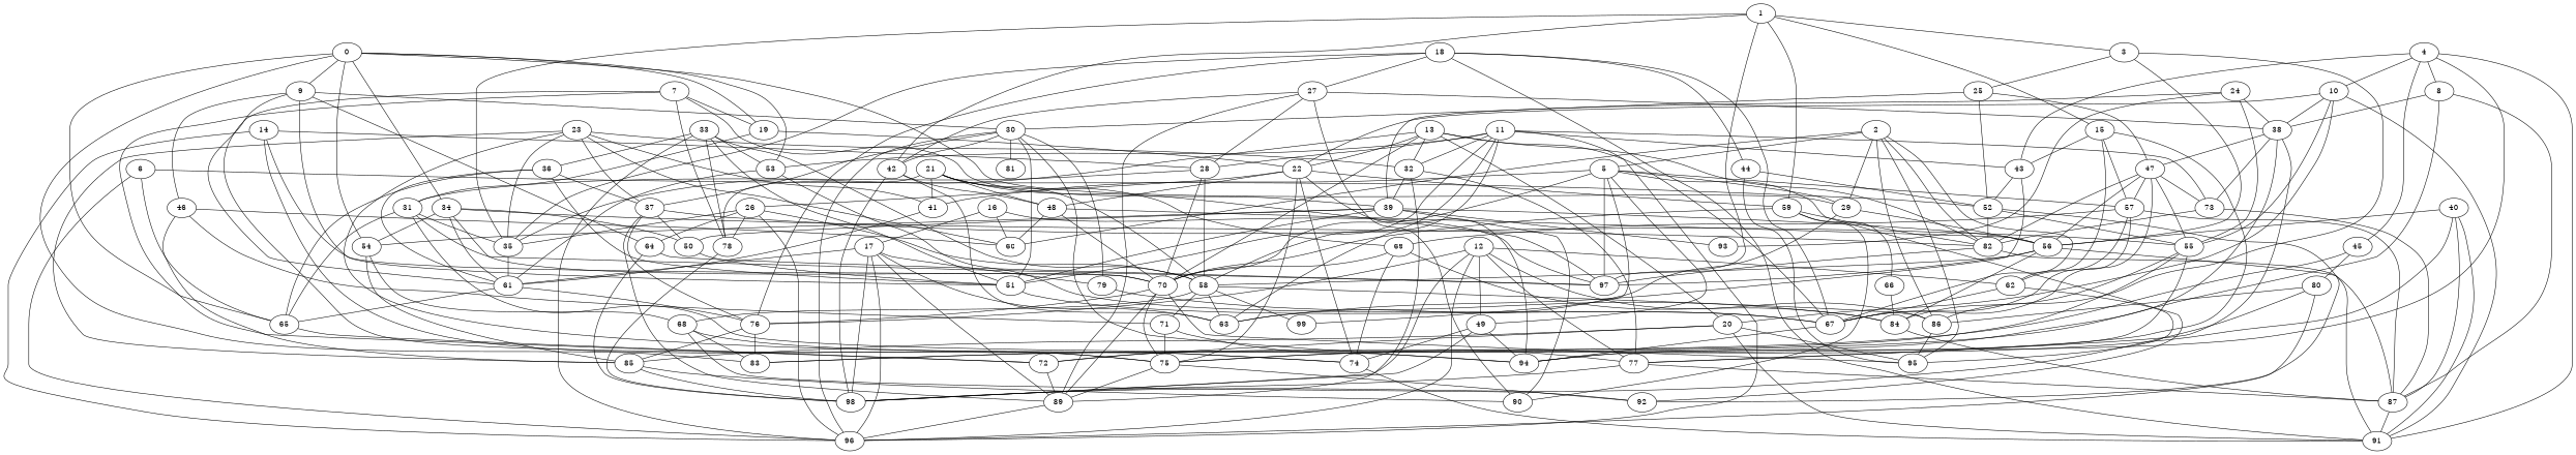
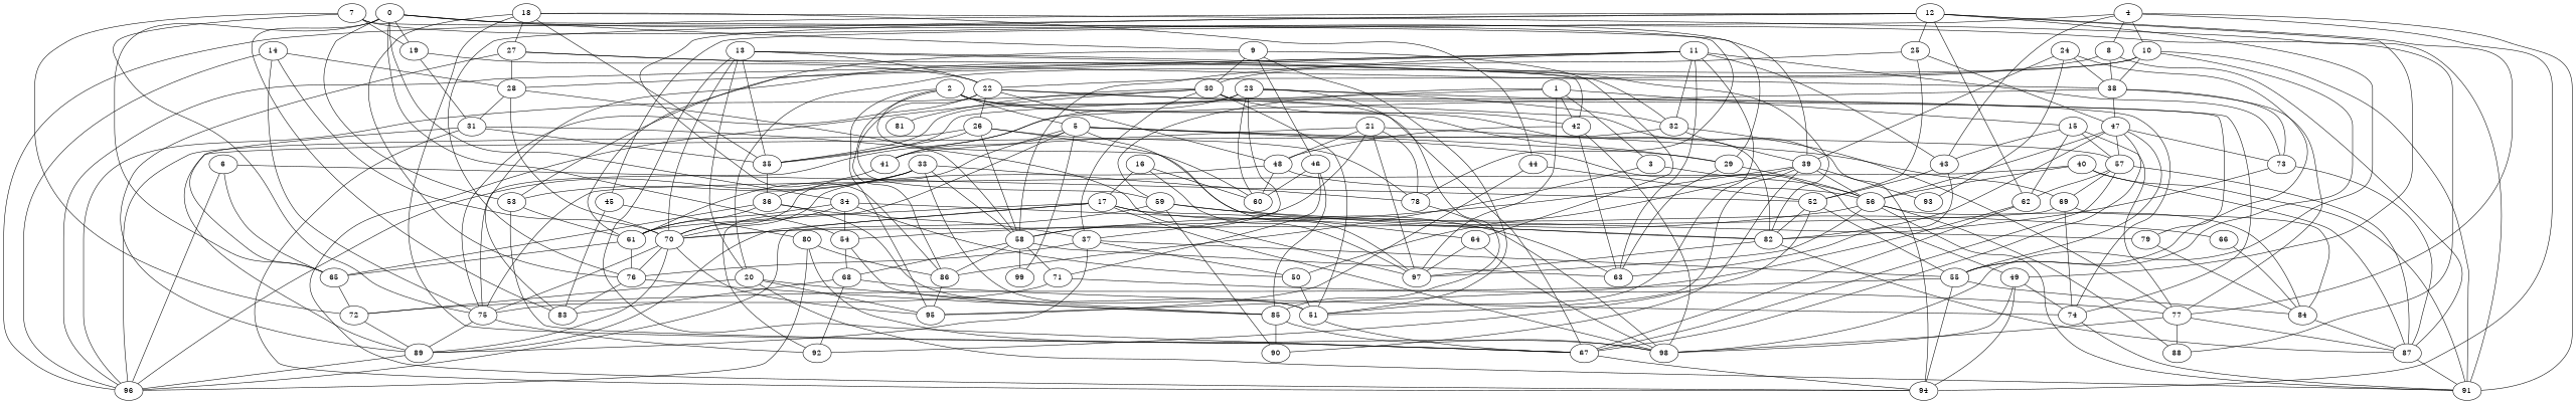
  strict graph {
    edge [is_available=True prob=1.0]
    0
    9
    19
    29
    34
    53
    54
    65
    83
+   88
    30
    46
    51
    61
    64
    22
    31
    56
    63
    82
    70
    50
    67
    85
    68
    72
    1
    3
    15
    35
    42
    59
    97
    86
    43
    57
    62
    77
    36
    98
    48
    90
    66
    2
    5
    60
    95
    41
    49
    92
    99
    94
    87
    91
    58
    84
    4
    8
    10
    45
    38
    20
    55
    52
    80
    74
    69
    75
    76
    89
    6
    96
    7
    39
    78
    93
    73
    47
    79
    37
    81
    71
    26
    11
    28
    32
    12
    25
    13
    14
    16
    17
    18
    27
    44
    21
    23
    24
    33
    40
    0 -- 9 [prob=0.933279573528]
    0 -- 19
    0 -- 29 [prob=0.749556952247]
    0 -- 34 [prob=0.208008335144]
    0 -- 53
    0 -- 54
    0 -- 65 [prob=0.401317531949]
    0 -- 83 [prob=0.505369904515]
+   0 -- 88 [prob=0.456097788929]
    9 -- 30
    9 -- 46 [prob=0.260514155026]
    9 -- 51 [prob=0.118629092126]
    9 -- 61 [prob=0.808153064313]
    9 -- 64 [prob=0.820248583945]
    19 -- 22 [prob=0.953114108135]
    19 -- 31 [prob=0.786254573484]
    29 -- 56
    29 -- 63 [prob=0.217286622906]
    34 -- 54 [prob=0.790034169202]
    34 -- 61
    34 -- 82 [prob=0.200698279956]
    34 -- 70 [prob=0.0432453915586]
    34 -- 50 [prob=0.250136809679]
    53 -- 61 [prob=0.814191123308]
    53 -- 67 [prob=0.95511293179]
    54 -- 85
    54 -- 68 [prob=0.98728129614]
    65 -- 72 [prob=0.0042984788644]
    30 -- 51 [prob=0.110800932793]
    30 -- 42
    30 -- 94
    30 -- 96
    30 -- 79 [prob=0.694548426445]
    30 -- 37 [prob=0.692415741574]
    30 -- 81 [prob=0.981258931401]
    46 -- 85 [prob=0.105022600555]
    46 -- 60 [prob=0.400221475689]
    46 -- 71 [prob=0.137099130852]
    51 -- 67 [prob=0.406212769601]
    61 -- 65 [prob=0.77119103354]
    61 -- 76
    64 -- 97 [prob=0.449527180164]
    64 -- 98
    22 -- 59
    22 -- 48 [prob=0.229384344206]
    22 -- 94 [prob=0.967975671125]
    22 -- 74 [prob=0.397960573337]
    22 -- 75 [prob=0.145736368353]
    22 -- 26
    31 -- 65 [prob=0.848751198846]
    31 -- 35
    31 -- 97 [prob=0.655292400381]
    31 -- 94 [prob=0.894412275635]
+   56 -- 88 [prob=0.843793597988]
    56 -- 97 [prob=0.991693314419]
    56 -- 91 [prob=0.303828771474]
    56 -- 58 [prob=0.783340323058]
    56 -- 84 [prob=0.10802670645]
    82 -- 97
    82 -- 87 [prob=0.549916901306]
    70 -- 95 [prob=0.158949398967]
    70 -- 75 [prob=0.0815967514564]
    70 -- 76
    70 -- 89 [prob=0.0920317008865]
    50 -- 51 [prob=0.936832081696]
    67 -- 94 [prob=0.580241422519]
    85 -- 98
    85 -- 90 [prob=0.310690937508]
    68 -- 83
    68 -- 92 [prob=0.52036801984]
    68 -- 74 [prob=0.471717193754]
    72 -- 89 [prob=0.875383356921]
    1 -- 3 [prob=0.724444714101]
    1 -- 15 [prob=0.65754408299]
    1 -- 35 [prob=0.708925836427]
    1 -- 42 [prob=0.539630401566]
    1 -- 59 [prob=0.840673720476]
    1 -- 97
    3 -- 56 [prob=0.485612511646]
    3 -- 86
    15 -- 43 [prob=0.326070395902]
    15 -- 57 [prob=0.71112116193]
    15 -- 62
    15 -- 77 [prob=0.843170731125]
-   35 -- 61
+   35 -- 36
    42 -- 63 [prob=0.656971578682]
    42 -- 98 [prob=0.652750966152]
    42 -- 48 [prob=0.261754104377]
    59 -- 82
    59 -- 70 [prob=0.00836455535904]
    59 -- 90 [prob=0.511908195541]
    59 -- 66 [prob=0.562432644914]
    86 -- 95
    43 -- 63
    43 -- 52
    57 -- 67
    57 -- 62
    57 -- 87 [prob=0.259395437202]
    57 -- 69
    62 -- 67 [prob=0.337943942413]
    62 -- 95 [prob=0.551426092331]
+   77 -- 88 [prob=0.57343640504]
    77 -- 98
    77 -- 87 [prob=0.669518775396]
    36 -- 65 [prob=0.58912177769]
    36 -- 51 [prob=0.146836709053]
    36 -- 61 [prob=0.526235349335]
    36 -- 37 [prob=0.309931550874]
    48 -- 56
    48 -- 70 [prob=0.656052419382]
    48 -- 60 [prob=0.928566791309]
    66 -- 84 [prob=0.871463571319]
    2 -- 29 [prob=0.559239321104]
    2 -- 82 [prob=0.544483387959]
    2 -- 67
    2 -- 86 [prob=0.0749830934709]
    2 -- 5 [prob=0.117403841948]
    2 -- 60 [prob=0.325486480406]
    2 -- 95 [prob=0.12370317748]
    5 -- 29
    5 -- 70 [prob=0.253436534873]
    5 -- 97 [prob=0.891728324819]
    5 -- 57
    5 -- 41
    5 -- 49 [prob=0.628165273663]
    5 -- 92
    5 -- 99
    41 -- 61 [prob=0.0750003714791]
    49 -- 98 [prob=0.560875121632]
    49 -- 94 [prob=0.878558951062]
    49 -- 74 [prob=0.405126231074]
    87 -- 91
    58 -- 63
    58 -- 68 [prob=0.876635517564]
    58 -- 86 [prob=0.514399847269]
    58 -- 99 [prob=0.903521415819]
    58 -- 71 [prob=0.839710228835]
    84 -- 87 [prob=0.952930828107]
    4 -- 43 [prob=0.623843836305]
    4 -- 94 [prob=0.451995803367]
    4 -- 91 [prob=0.98853804366]
    4 -- 8 [prob=0.777295917238]
    4 -- 10 [prob=0.872376231929]
    4 -- 45 [prob=0.729357476459]
    8 -- 83
    8 -- 87
    8 -- 38
    10 -- 22
    10 -- 91 [prob=0.532950012383]
    10 -- 38 [prob=0.825049003085]
    10 -- 20 [prob=0.679509114237]
    10 -- 55
    45 -- 83 [prob=0.122957638501]
    45 -- 80 [prob=0.190065259975]
    38 -- 77
    38 -- 75 [prob=0.12282905402]
    38 -- 73 [prob=0.165180576089]
    38 -- 47 [prob=0.108492368477]
    20 -- 85 [prob=0.73212226138]
    20 -- 72 [prob=0.664364053266]
    20 -- 95 [prob=0.477861527114]
    20 -- 91 [prob=0.162282258724]
    55 -- 72 [prob=0.787518992115]
    55 -- 94 [prob=0.277121277144]
    55 -- 84 [prob=0.141518243321]
    52 -- 82 [prob=0.133995153632]
    52 -- 92 [prob=0.143368155635]
    52 -- 55
    80 -- 86 [prob=0.777553524723]
    80 -- 98 [prob=0.0903302436054]
    80 -- 96 [prob=0.502332511872]
    74 -- 91 [prob=0.56444558655]
    69 -- 70 [prob=0.762798467157]
    69 -- 84
    69 -- 74
    75 -- 92 [prob=0.254693219554]
    75 -- 89 [prob=0.646463393082]
    76 -- 83 [prob=0.608670521266]
    76 -- 85 [prob=0.590349613783]
    89 -- 96 [prob=0.910844570333]
    6 -- 65 [prob=0.351848026224]
    6 -- 52 [prob=0.564862111082]
    6 -- 96 [prob=0.640585922209]
    7 -- 19 [prob=0.999707144574]
    7 -- 72 [prob=0.529357479128]
    7 -- 75
    7 -- 39 [prob=0.868449650904]
    7 -- 78 [prob=0.242282104996]
    39 -- 54 [prob=0.919860957214]
    39 -- 51 [prob=0.251084393173]
    39 -- 56 [prob=0.790044257091]
    39 -- 50 [prob=0.851243470975]
    39 -- 90 [prob=0.388424296045]
    39 -- 93 [prob=0.121520689843]
    78 -- 98 [prob=0.647256643654]
    73 -- 82 [prob=0.899962240984]
    73 -- 87 [prob=0.92499957181]
    47 -- 56 [prob=0.377490528401]
    47 -- 82
    47 -- 67 [prob=0.200302480194]
    47 -- 57
    47 -- 55 [prob=0.753379025347]
    47 -- 73 [prob=0.608813344409]
    79 -- 84
    37 -- 50 [prob=0.516946787415]
    37 -- 55 [prob=0.602672120027]
    37 -- 76 [prob=0.254518875597]
    37 -- 89 [prob=0.694279270063]
    71 -- 77 [prob=0.0445102008771]
    71 -- 75 [prob=0.208697030528]
    26 -- 64
    26 -- 35 [prob=0.356035954156]
    26 -- 58 [prob=0.919724540458]
    26 -- 96 [prob=0.699465639648]
    26 -- 78 [prob=0.80350426199]
    11 -- 53
    11 -- 51 [prob=0.0749159891128]
    11 -- 63
    11 -- 43
    11 -- 58
    11 -- 96 [prob=0.994064650559]
    11 -- 73 [prob=0.515269923406]
    11 -- 28
    11 -- 32 [prob=0.774092118303]
    28 -- 31 [prob=0.712873823414]
    28 -- 70 [prob=0.0683905681037]
    28 -- 58 [prob=0.865286113863]
    32 -- 77
    32 -- 89
    32 -- 39
    12 -- 86 [prob=0.120220458673]
    12 -- 62 [prob=0.0730132097925]
    12 -- 77
    12 -- 98 [prob=0.88709916339]
    12 -- 49 [prob=0.753332696834]
    12 -- 76
    12 -- 96 [prob=0.907032425598]
-   3 -- 25
+   12 -- 25
    25 -- 30
    25 -- 52 [prob=0.310783470679]
    25 -- 47 [prob=0.74002964125]
    13 -- 22 [prob=0.253078731146]
    13 -- 82 [prob=0.306177537041]
    13 -- 70 [prob=0.0279453609311]
    13 -- 67 [prob=0.280493103246]
    13 -- 35 [prob=0.0869345037084]
    13 -- 20
    13 -- 32 [prob=0.0481843590354]
    14 -- 70 [prob=0.912086829151]
    14 -- 75 [prob=0.508044438748]
    14 -- 96
    14 -- 28 [prob=0.242634142948]
    16 -- 97
    16 -- 60 [prob=0.247704039993]
    16 -- 17 [prob=0.487388315456]
    17 -- 61 [prob=0.389065659979]
    17 -- 63 [prob=0.395441686684]
    17 -- 98 [prob=0.266863847846]
    17 -- 89
    17 -- 96 [prob=0.864821834372]
    17 -- 79 [prob=0.0669353167582]
    18 -- 67
    18 -- 35 [prob=0.925505071739]
    18 -- 91 [prob=0.93995434877]
    18 -- 76
    18 -- 27 [prob=0.357518864199]
    18 -- 44
    27 -- 42
-   27 -- 90 [prob=0.252899614696]
    27 -- 38
    27 -- 89 [prob=0.973737690524]
    27 -- 28
    44 -- 95
    44 -- 52 [prob=0.584244719514]
    21 -- 97 [prob=0.0782265761721]
    21 -- 48
    21 -- 41 [prob=0.354096801843]
    21 -- 58 [prob=0.674918970515]
    21 -- 69
    21 -- 78
    23 -- 85
    23 -- 35 [prob=0.175630031217]
    23 -- 60 [prob=0.568332556702]
    23 -- 41 [prob=0.788855562672]
    23 -- 74 [prob=0.329641862256]
    23 -- 37 [prob=0.578289367614]
    23 -- 32 [prob=0.936082873635]
    24 -- 38 [prob=0.57440401021]
    24 -- 55 [prob=0.140708506796]
    24 -- 39
    24 -- 93 [prob=0.942343116925]
    33 -- 53 [prob=0.691491137438]
    33 -- 51 [prob=0.137944791119]
    33 -- 36 [prob=0.901290689985]
    33 -- 58 [prob=0.186928677802]
    33 -- 96 [prob=0.173182988763]
    33 -- 78 [prob=0.698734570122]
    40 -- 56 [prob=0.230168224203]
    40 -- 87 [prob=0.0552573724165]
    40 -- 91 [prob=0.696113039233]
    40 -- 75 [prob=0.0455166875403]
  }
